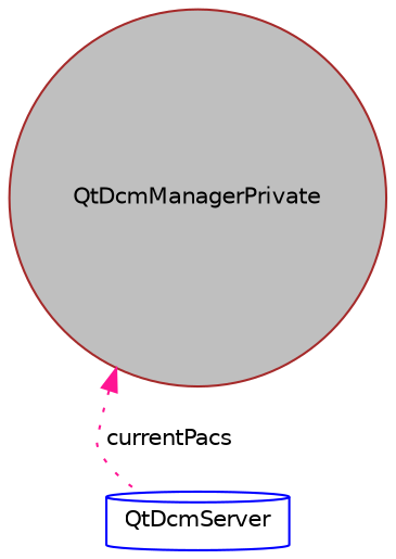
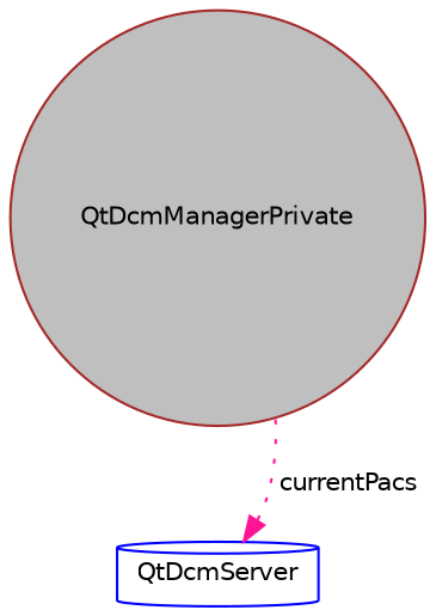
  digraph {
    fontname="DejaVu Sans"
    node [fontname="DejaVu Sans" fontsize=10 style=filled]
    n1 [color=brown fillcolor=grey75 fontcolor=black height=0.2 label=QtDcmManagerPrivate shape=circle width=0.4]
    n2 [color=blue fillcolor=white height=0.2 label=QtDcmServer shape=cylinder width=0.4]
-   n1 -> n2 [color=deeppink dir=back fontname="DejaVu Sans" fontsize=10 label=" currentPacs" labelfontname=Helvetica labelfontsize=10 style=dotted]
+   n2 -> n1 [color=deeppink dir=back fontname="DejaVu Sans" fontsize=10 label=" currentPacs" labelfontname=Helvetica labelfontsize=10 style=dotted]
  }
